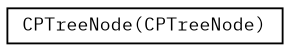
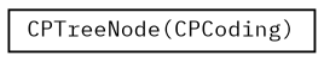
  digraph {
    rankdir=TB
    fontname="IBM Plex Mono"
-   n1 [color=black fillcolor=white fontname="IBM Plex Mono" fontsize=10 height=0.2 label="CPTreeNode(CPTreeNode)" shape=record style=filled width=0.4]
+   n1 [color=black fillcolor=white fontname="IBM Plex Mono" fontsize=10 height=0.2 label="CPTreeNode(CPCoding)" shape=record style=filled width=0.4]
  }
